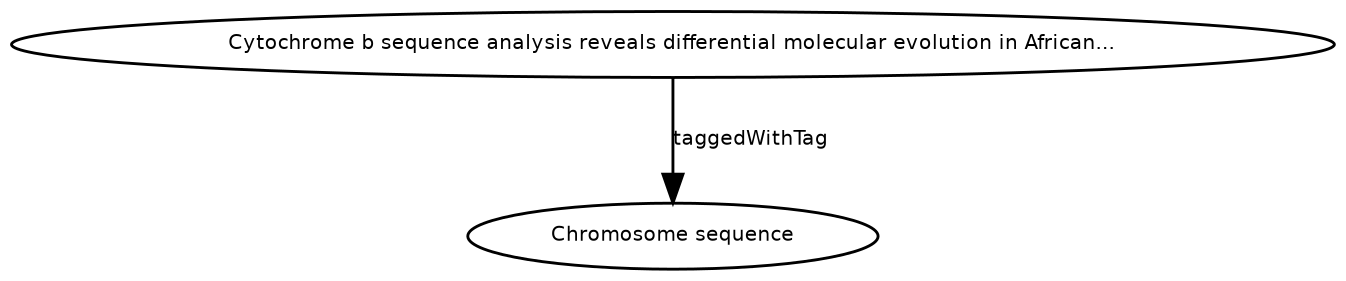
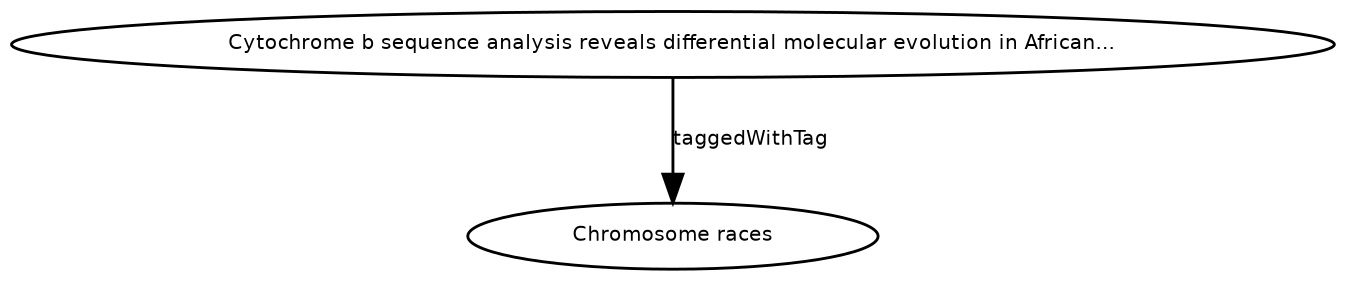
  digraph {
    fontname="DejaVu Sans"
    node [fontname="DejaVu Sans" fontsize=7]
-   n1 [height=0.27433100247 label="Chromosome sequence" width=0.27433100247]
+   n1 [height=0.27433100247 label="Chromosome races" width=0.27433100247]
    n2 [height=0.27433100247 label="Cytochrome b sequence analysis reveals differential molecular evolution in African..." width=0.27433100247]
    n2 -> n1 [fontname="DejaVu Sans" fontsize=7 label=taggedWithTag]
  }
